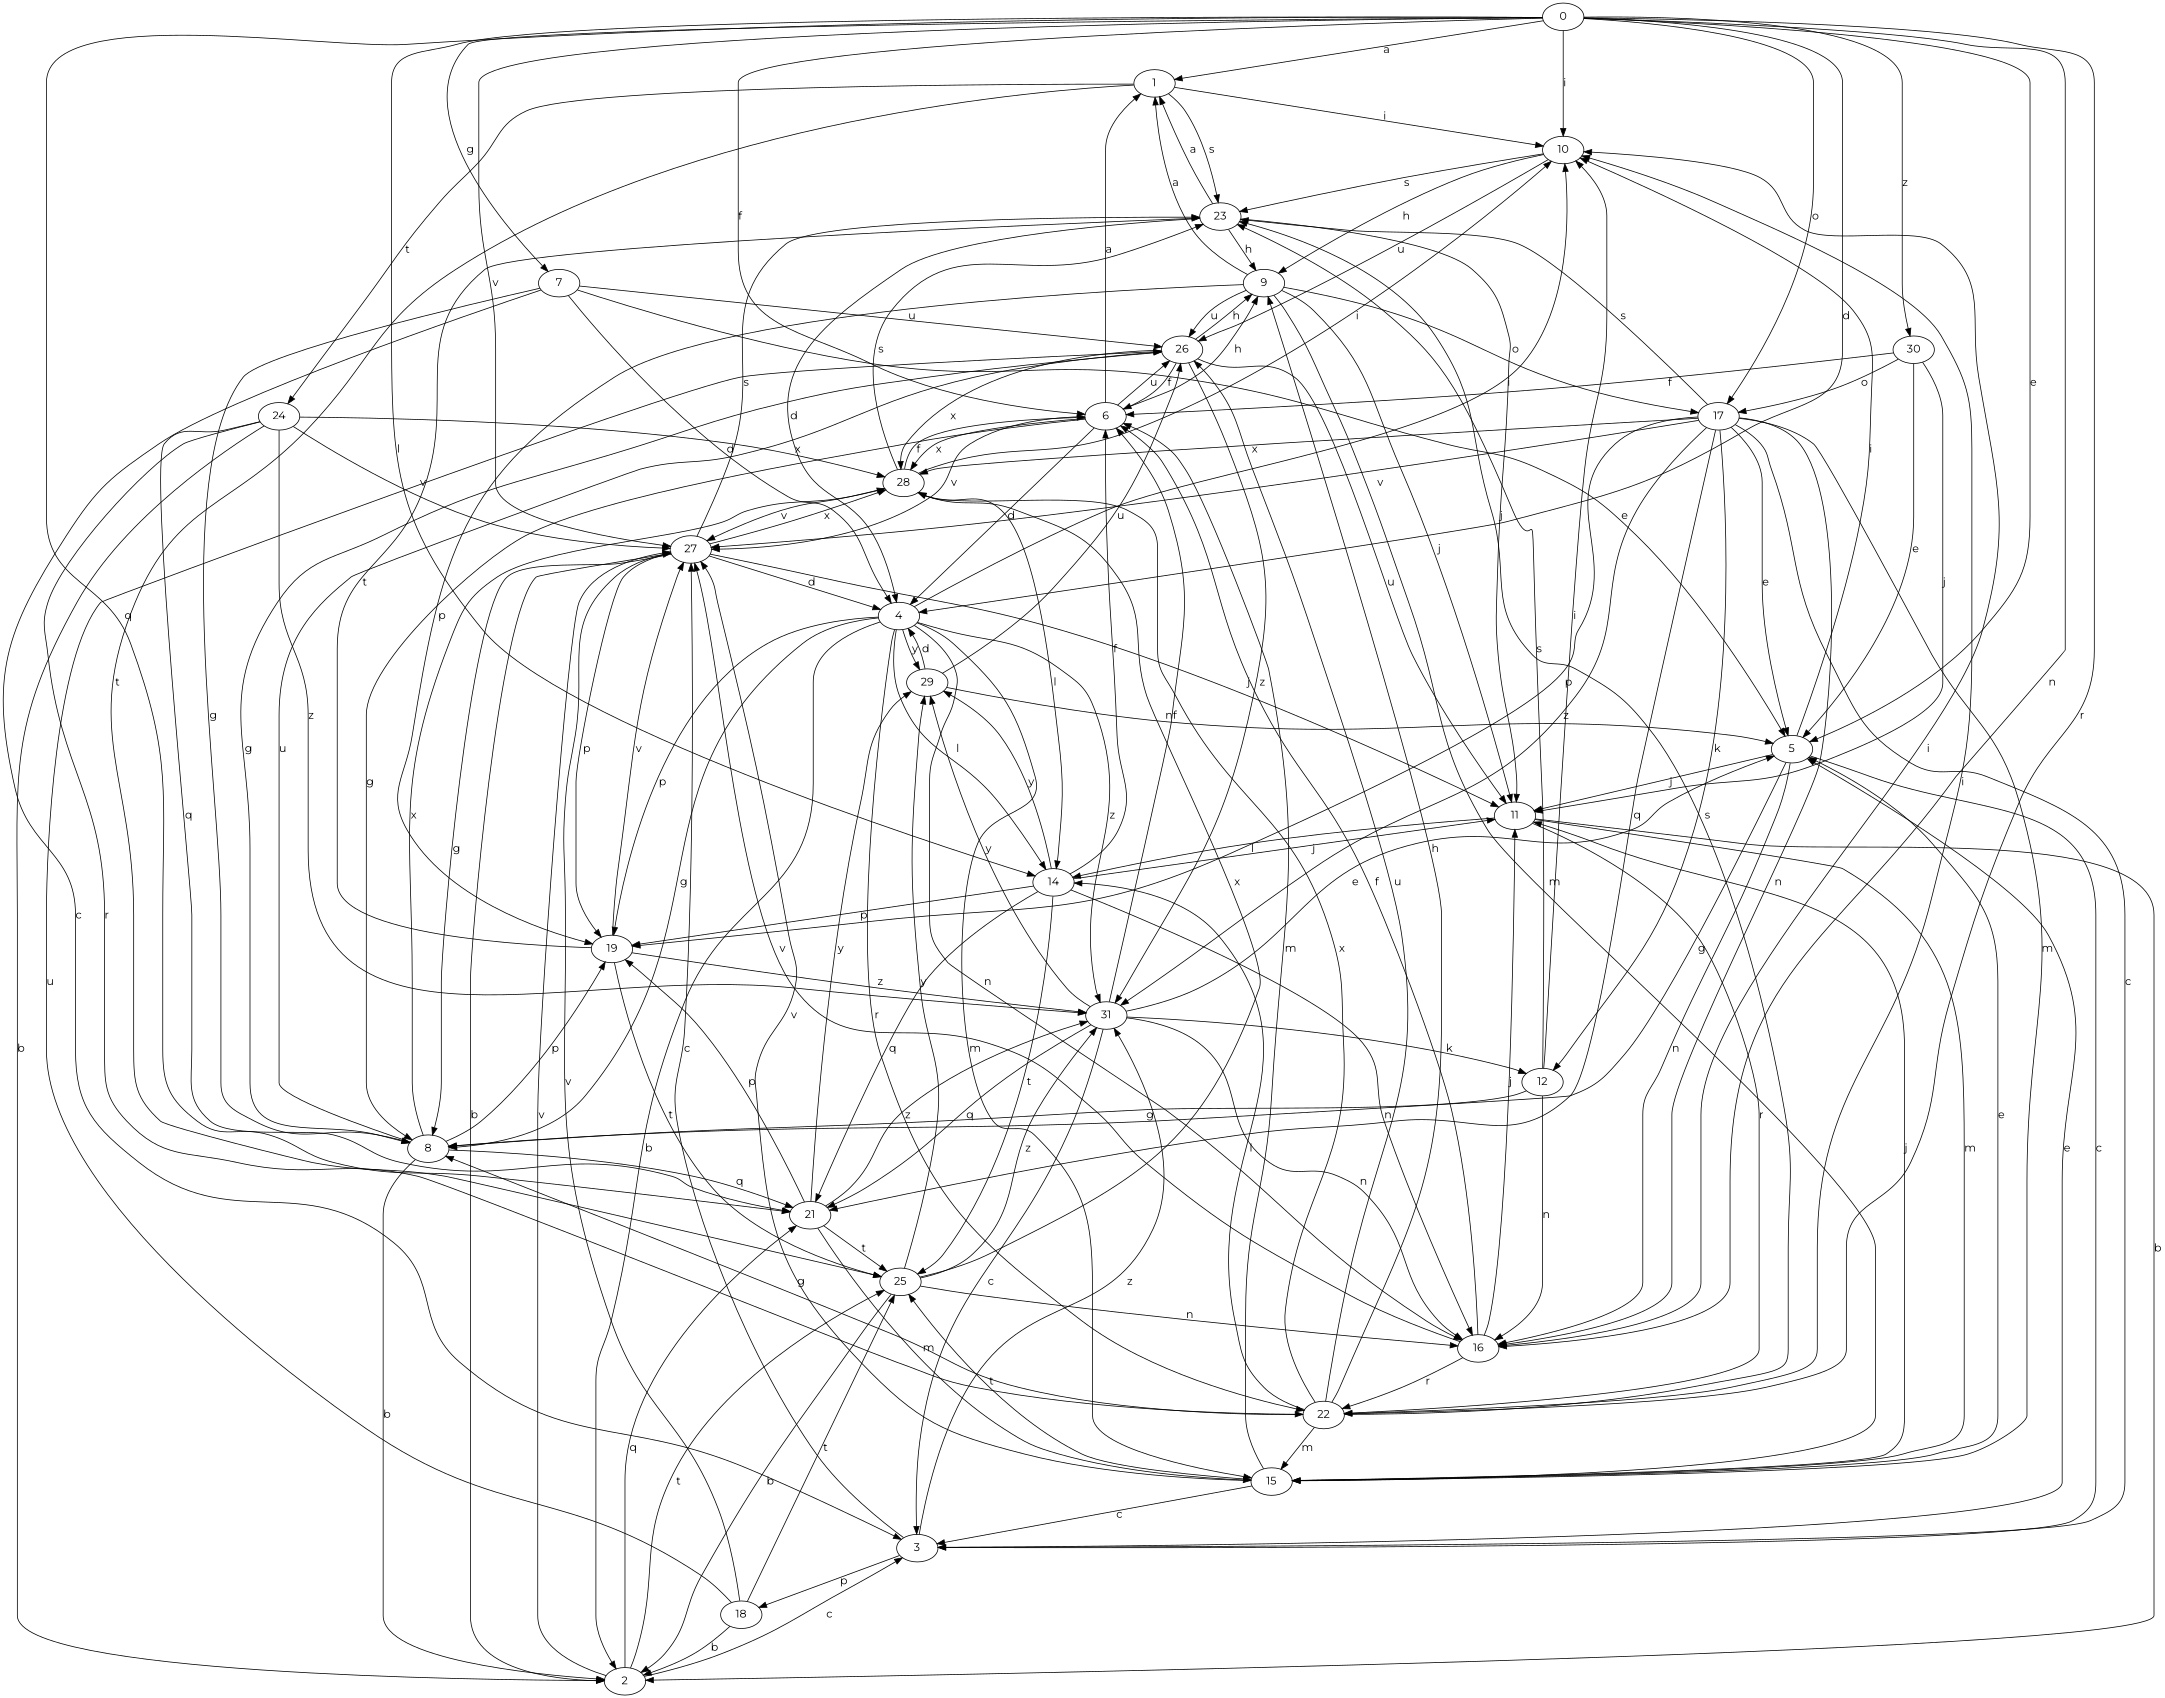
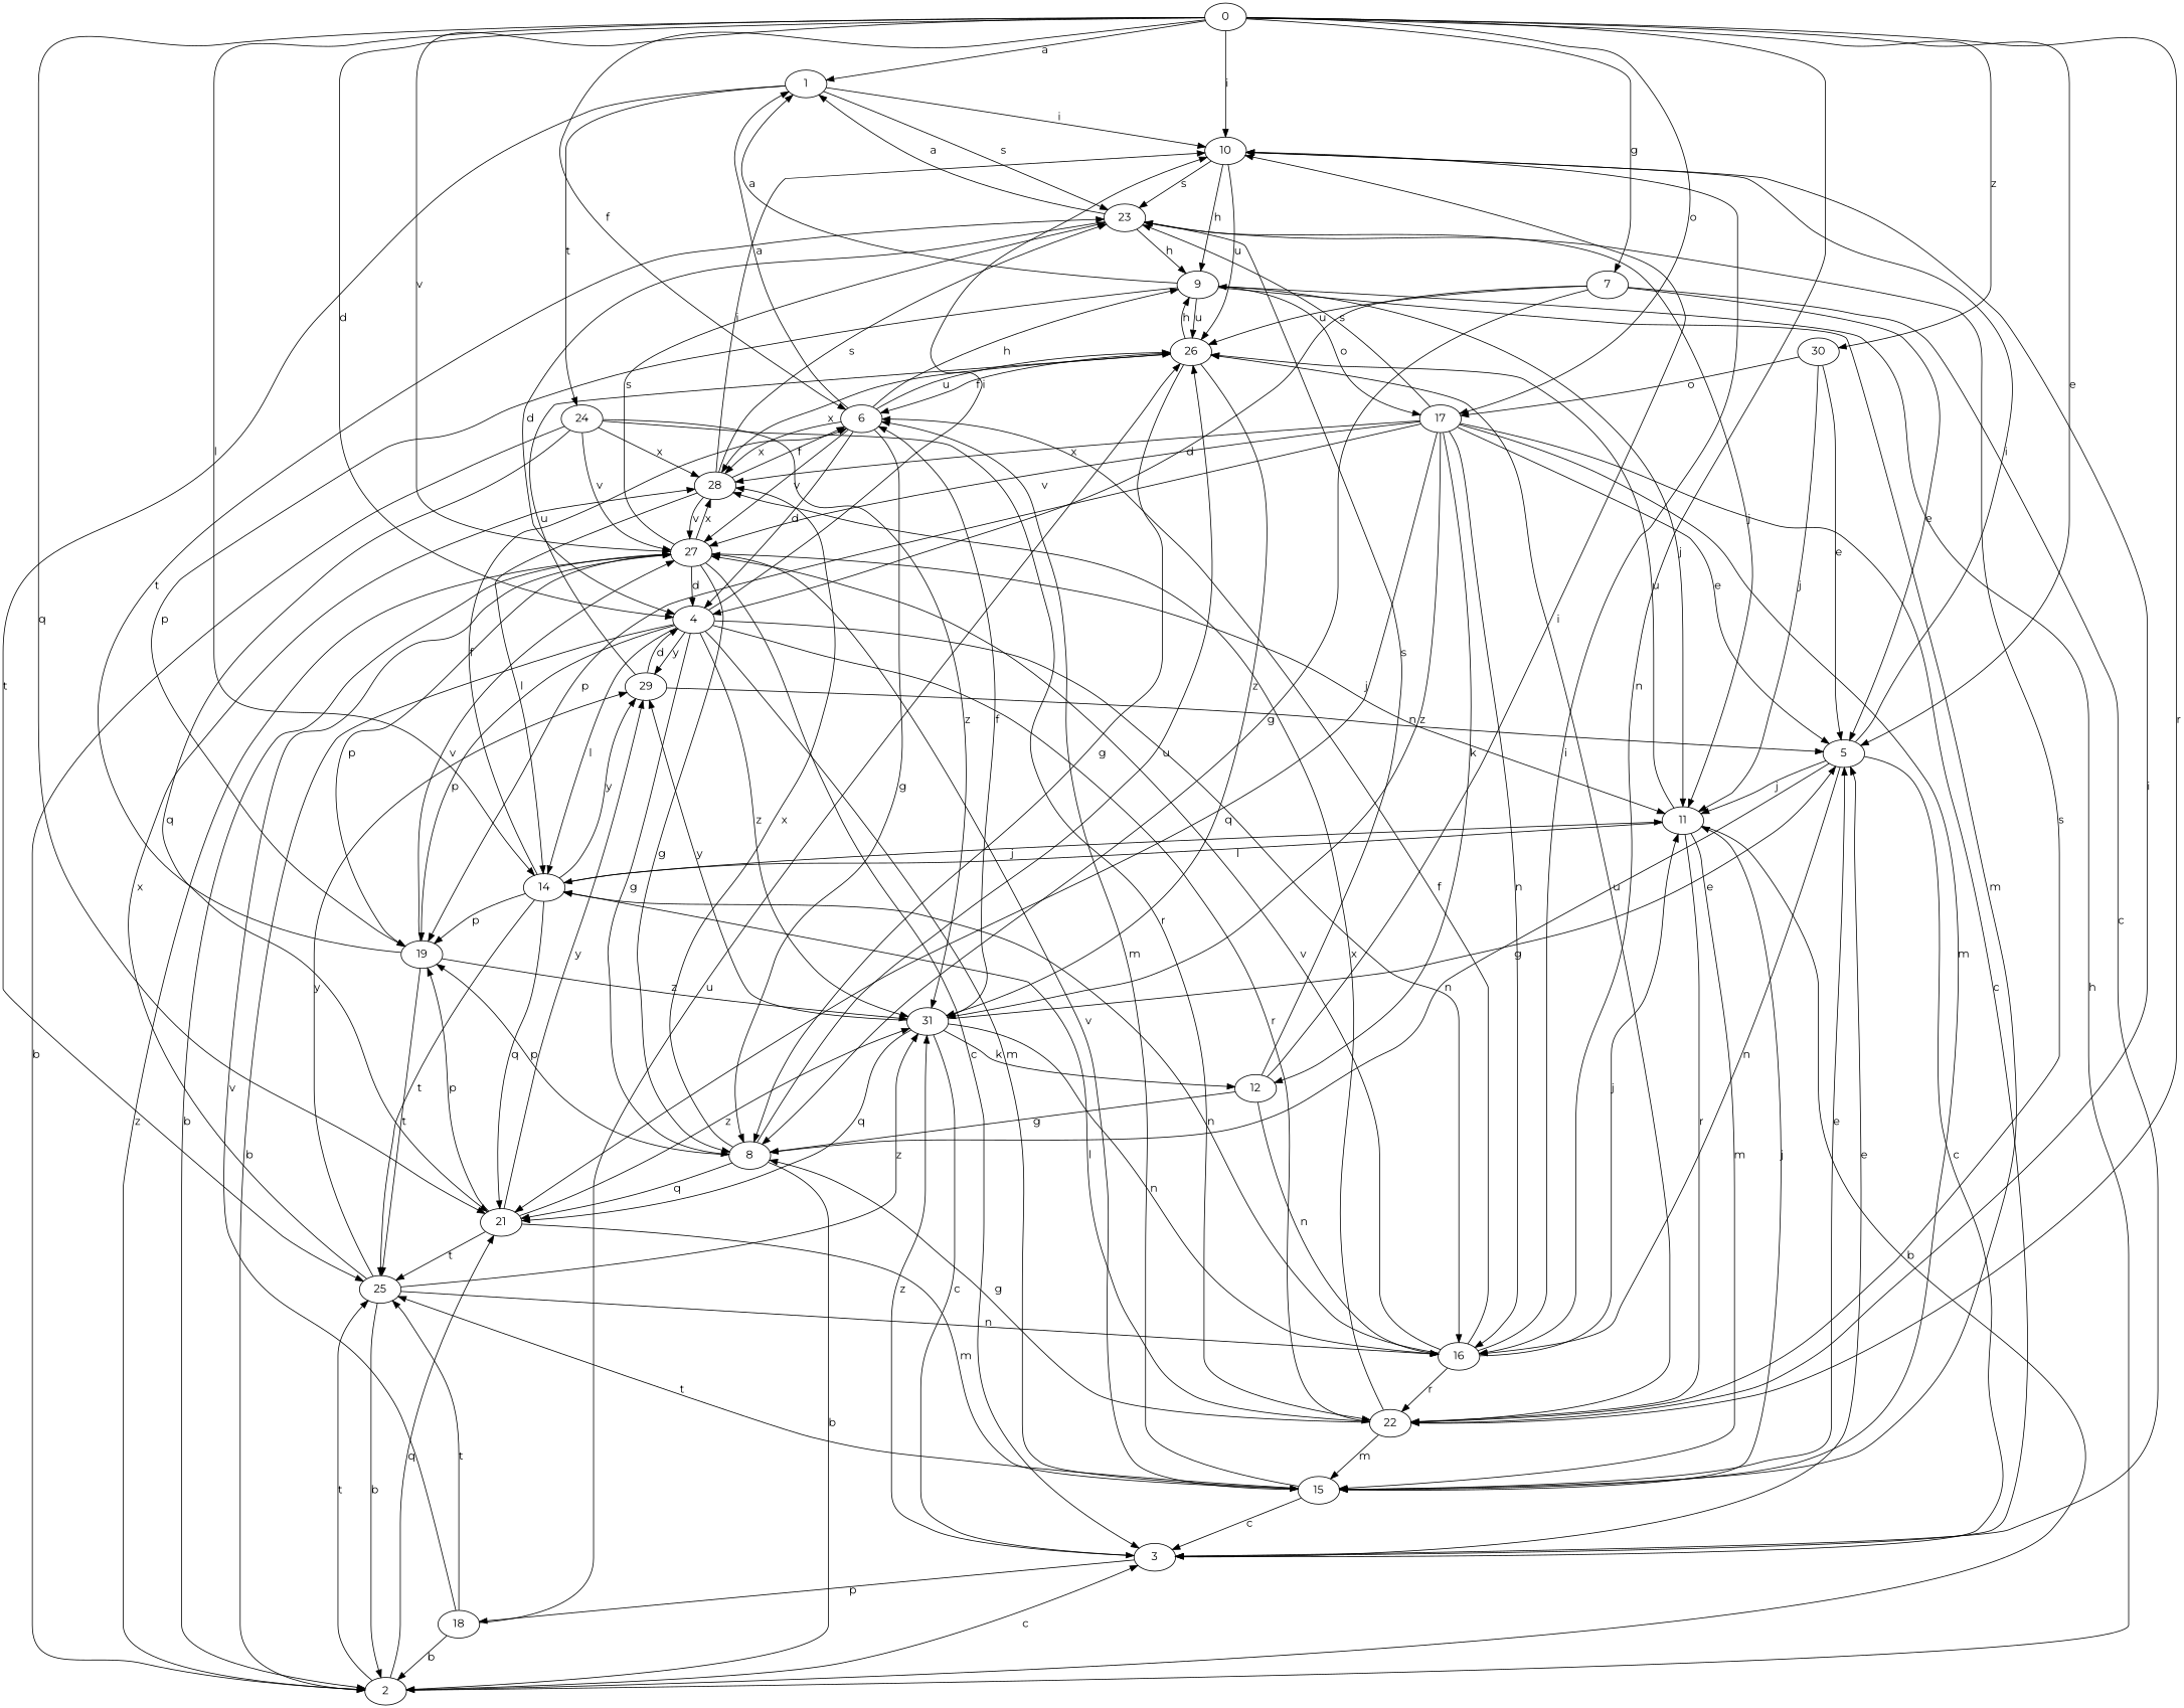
  strict digraph {
    fontname=Montserrat
    node [fontname=Montserrat]
    edge [fontname=Montserrat]
    0
    1
    4
    5
    6
    7
    10
    14
    16
    17
    21
    22
    27
    30
    23
    24
    25
    2
    31
    8
    15
    19
    29
    3
    11
    9
    26
    28
    12
    18
    0 -> 1 [label=a]
    0 -> 4 [label=d]
    0 -> 5 [label=e]
    0 -> 6 [label=f]
    0 -> 7 [label=g]
    0 -> 10 [label=i]
    0 -> 14 [label=l]
    0 -> 16 [label=n]
    0 -> 17 [label=o]
    0 -> 21 [label=q]
    0 -> 22 [label=r]
    0 -> 27 [label=v]
    0 -> 30 [label=z]
    1 -> 10 [label=i]
    1 -> 23 [label=s]
    1 -> 24 [label=t]
    1 -> 25 [label=t]
    4 -> 10 [label=i]
    4 -> 14 [label=l]
    4 -> 16 [label=n]
    4 -> 22 [label=r]
    4 -> 2 [label=b]
    4 -> 31 [label=z]
    4 -> 8 [label=g]
    4 -> 15 [label=m]
    4 -> 19 [label=p]
    4 -> 29 [label=y]
    5 -> 10 [label=i]
    5 -> 16 [label=n]
    5 -> 8 [label=g]
    5 -> 3 [label=c]
    5 -> 11 [label=j]
    6 -> 1 [label=a]
    6 -> 4 [label=d]
    6 -> 27 [label=v]
    6 -> 8 [label=g]
    6 -> 9 [label=h]
    6 -> 26 [label=u]
    6 -> 28 [label=x]
    7 -> 4 [label=d]
    7 -> 5 [label=e]
    7 -> 8 [label=g]
    7 -> 3 [label=c]
    7 -> 26 [label=u]
    10 -> 23 [label=s]
    10 -> 9 [label=h]
    10 -> 26 [label=u]
    14 -> 6 [label=f]
-   14 -> 16 [label=n]
+   16 -> 14 [label=n]
    14 -> 21 [label=q]
    14 -> 25 [label=t]
    14 -> 19 [label=p]
    14 -> 29 [label=y]
    14 -> 11 [label=j]
    16 -> 6 [label=f]
    16 -> 10 [label=i]
    16 -> 22 [label=r]
    16 -> 27 [label=v]
    16 -> 11 [label=j]
    17 -> 5 [label=e]
    17 -> 16 [label=n]
    17 -> 21 [label=q]
    17 -> 27 [label=v]
    17 -> 23 [label=s]
    17 -> 31 [label=z]
    17 -> 15 [label=m]
    17 -> 19 [label=p]
    17 -> 3 [label=c]
    17 -> 28 [label=x]
    17 -> 12 [label=k]
    21 -> 25 [label=t]
    21 -> 31 [label=z]
    21 -> 15 [label=m]
    21 -> 19 [label=p]
    21 -> 29 [label=y]
    22 -> 10 [label=i]
    22 -> 14 [label=l]
    22 -> 23 [label=s]
    22 -> 8 [label=g]
    22 -> 15 [label=m]
    22 -> 26 [label=u]
    22 -> 28 [label=x]
    27 -> 4 [label=d]
    27 -> 23 [label=s]
    27 -> 2 [label=b]
    27 -> 8 [label=g]
    27 -> 19 [label=p]
-   3 -> 27 [label=c]
+   27 -> 3 [label=c]
    27 -> 11 [label=j]
    27 -> 28 [label=x]
    30 -> 5 [label=e]
-   30 -> 6 [label=f]
    30 -> 17 [label=o]
    30 -> 11 [label=j]
    23 -> 1 [label=a]
    23 -> 4 [label=d]
    23 -> 11 [label=j]
    23 -> 9 [label=h]
    24 -> 21 [label=q]
    24 -> 22 [label=r]
    24 -> 27 [label=v]
    24 -> 2 [label=b]
    24 -> 31 [label=z]
    24 -> 28 [label=x]
    25 -> 16 [label=n]
    25 -> 2 [label=b]
    25 -> 31 [label=z]
    25 -> 29 [label=y]
    25 -> 28 [label=x]
    2 -> 21 [label=q]
-   2 -> 27 [label=v]
+   2 -> 27 [label=z]
    2 -> 25 [label=t]
    2 -> 3 [label=c]
-   22 -> 9 [label=h]
+   2 -> 9 [label=h]
    31 -> 5 [label=e]
    31 -> 6 [label=f]
    31 -> 16 [label=n]
    31 -> 21 [label=q]
    31 -> 29 [label=y]
    31 -> 3 [label=c]
    31 -> 12 [label=k]
    8 -> 21 [label=q]
    8 -> 2 [label=b]
    8 -> 19 [label=p]
    8 -> 26 [label=u]
    8 -> 28 [label=x]
    15 -> 5 [label=e]
    15 -> 6 [label=m]
    15 -> 27 [label=v]
    15 -> 25 [label=t]
    15 -> 3 [label=c]
    15 -> 11 [label=j]
    19 -> 27 [label=v]
    19 -> 23 [label=t]
    19 -> 25 [label=t]
    19 -> 31 [label=z]
    29 -> 4 [label=d]
    29 -> 5 [label=n]
    29 -> 26 [label=u]
    3 -> 5 [label=e]
    3 -> 31 [label=z]
    3 -> 18 [label=p]
    11 -> 14 [label=l]
    11 -> 22 [label=r]
    11 -> 2 [label=b]
    11 -> 15 [label=m]
-   26 -> 11 [label=u]
+   11 -> 26 [label=u]
    9 -> 1 [label=a]
    9 -> 17 [label=o]
    9 -> 15 [label=m]
    9 -> 19 [label=p]
    9 -> 11 [label=j]
    9 -> 26 [label=u]
    26 -> 6 [label=f]
    26 -> 31 [label=z]
    26 -> 8 [label=g]
    26 -> 9 [label=h]
    26 -> 28 [label=x]
    28 -> 6 [label=f]
    28 -> 10 [label=i]
    28 -> 14 [label=l]
    28 -> 27 [label=v]
    28 -> 23 [label=s]
    12 -> 10 [label=i]
    12 -> 16 [label=n]
    12 -> 23 [label=s]
    12 -> 8 [label=g]
    18 -> 27 [label=v]
    18 -> 25 [label=t]
    18 -> 2 [label=b]
    18 -> 26 [label=u]
  }
